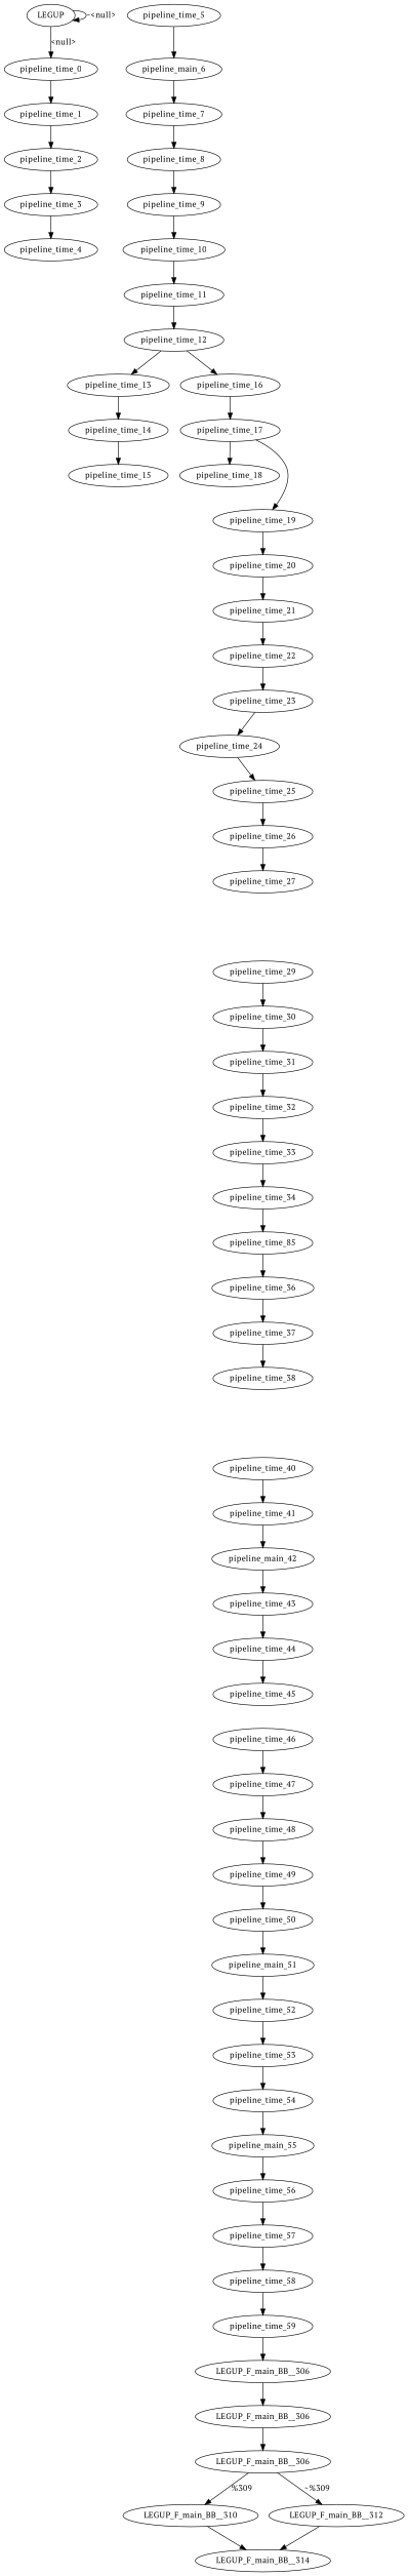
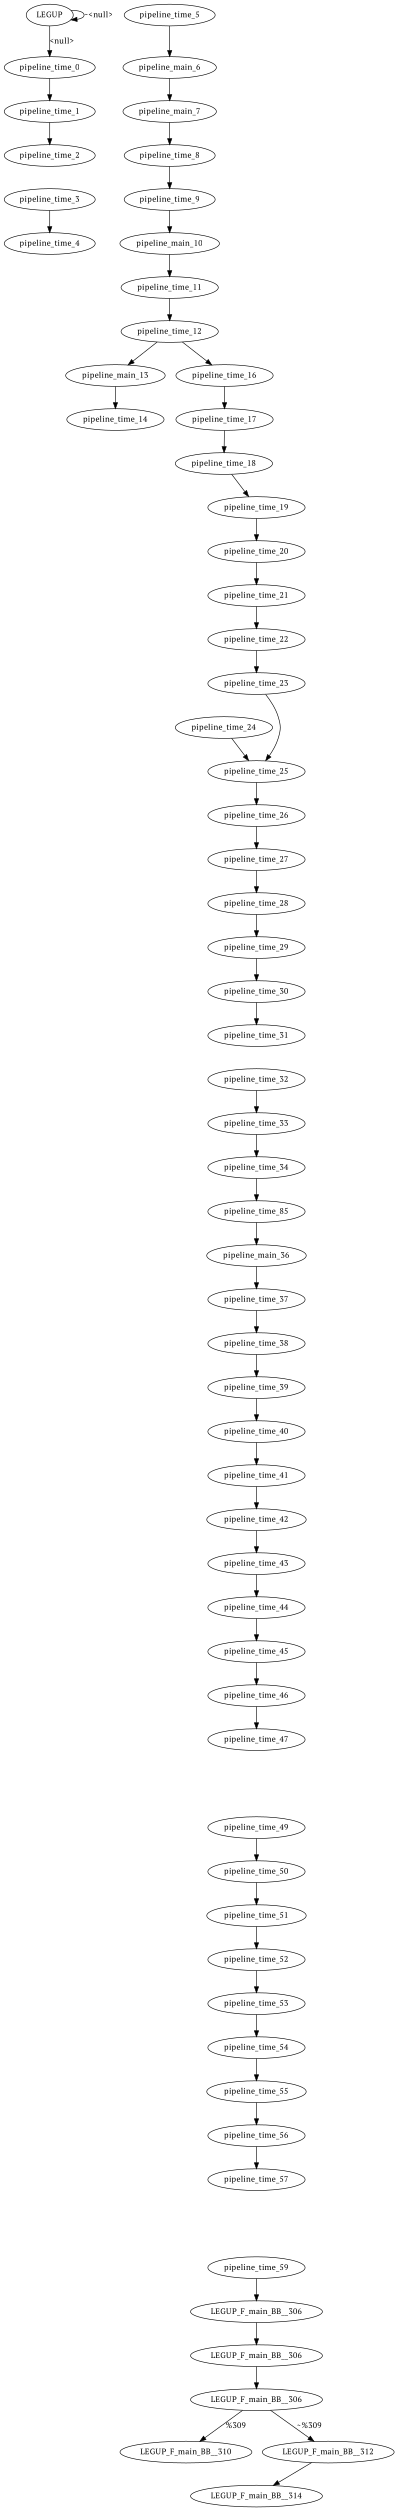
  digraph {
    fontname="PT Serif"
    node [fontname="PT Serif"]
    edge [fontname="PT Serif"]
    n1 [label=pipeline_time_0]
    n2 [label=pipeline_time_1]
    n3 [label=pipeline_time_2]
    n4 [label=LEGUP]
    n5 [label=pipeline_time_3]
    n6 [label=pipeline_time_4]
    n7 [label=pipeline_time_5]
    n8 [label=pipeline_main_6]
-   n9 [label=pipeline_time_7]
+   n9 [label=pipeline_main_7]
    n10 [label=pipeline_time_8]
    n11 [label=pipeline_time_9]
-   n12 [label=pipeline_time_10]
+   n12 [label=pipeline_main_10]
    n13 [label=pipeline_time_11]
    n14 [label=pipeline_time_12]
-   n15 [label=pipeline_time_13]
+   n15 [label=pipeline_main_13]
    n16 [label=pipeline_time_16]
    n17 [label=pipeline_time_14]
-   n18 [label=pipeline_time_15]
    n19 [label=pipeline_time_17]
    n20 [label=pipeline_time_18]
    n21 [label=pipeline_time_19]
    n22 [label=pipeline_time_20]
    n23 [label=pipeline_time_21]
    n24 [label=pipeline_time_22]
    n25 [label=pipeline_time_23]
    n26 [label=pipeline_time_24]
    n27 [label=pipeline_time_25]
    n28 [label=pipeline_time_26]
    n29 [label=pipeline_time_27]
+   n30 [label=pipeline_time_28]
    n31 [label=pipeline_time_29]
    n32 [label=pipeline_time_30]
    n33 [label=pipeline_time_31]
    n34 [label=pipeline_time_32]
    n35 [label=pipeline_time_33]
    n36 [label=pipeline_time_34]
    n37 [label=pipeline_time_85]
-   n38 [label=pipeline_time_36]
+   n38 [label=pipeline_main_36]
    n39 [label=pipeline_time_37]
    n40 [label=pipeline_time_38]
+   n41 [label=pipeline_time_39]
    n42 [label=pipeline_time_40]
    n43 [label=pipeline_time_41]
-   n44 [label=pipeline_main_42]
+   n44 [label=pipeline_time_42]
    n45 [label=pipeline_time_43]
    n46 [label=pipeline_time_44]
    n47 [label=pipeline_time_45]
    n48 [label=pipeline_time_46]
    n49 [label=pipeline_time_47]
-   n50 [label=pipeline_time_48]
    n51 [label=pipeline_time_49]
    n52 [label=pipeline_time_50]
-   n53 [label=pipeline_main_51]
+   n53 [label=pipeline_time_51]
    n54 [label=pipeline_time_52]
    n55 [label=pipeline_time_53]
    n56 [label=pipeline_time_54]
-   n57 [label=pipeline_main_55]
+   n57 [label=pipeline_time_55]
    n58 [label=pipeline_time_56]
    n59 [label=pipeline_time_57]
-   n60 [label=pipeline_time_58]
    n61 [label=pipeline_time_59]
    n62 [label=LEGUP_F_main_BB__306]
    n63 [label=LEGUP_F_main_BB__306]
    n64 [label=LEGUP_F_main_BB__306]
    n65 [label=LEGUP_F_main_BB__310]
    n66 [label=LEGUP_F_main_BB__312]
    n67 [label=LEGUP_F_main_BB__314]
    n1 -> n2
    n2 -> n3
-   n3 -> n5
    n4 -> n1 [label="<null>"]
    n4 -> n4 [label="~<null>"]
    n5 -> n6
    n7 -> n8
    n8 -> n9
    n9 -> n10
    n10 -> n11
    n11 -> n12
    n12 -> n13
    n13 -> n14
    n14 -> n15
    n14 -> n16
    n15 -> n17
    n16 -> n19
-   n17 -> n18
    n19 -> n20
-   n19 -> n21
+   n20 -> n21
    n21 -> n22
    n22 -> n23
    n23 -> n24
    n24 -> n25
-   n25 -> n26
+   n25 -> n27
    n26 -> n27
    n27 -> n28
    n28 -> n29
+   n29 -> n30
+   n30 -> n31
    n31 -> n32
    n32 -> n33
-   n33 -> n34
    n34 -> n35
    n35 -> n36
    n36 -> n37
    n37 -> n38
    n38 -> n39
    n39 -> n40
+   n40 -> n41
+   n41 -> n42
    n42 -> n43
    n43 -> n44
    n44 -> n45
    n45 -> n46
    n46 -> n47
+   n47 -> n48
    n48 -> n49
-   n49 -> n50
-   n50 -> n51
    n51 -> n52
    n52 -> n53
    n53 -> n54
    n54 -> n55
    n55 -> n56
    n56 -> n57
    n57 -> n58
    n58 -> n59
-   n59 -> n60
-   n60 -> n61
    n61 -> n62
    n62 -> n63
    n63 -> n64
    n64 -> n65 [label="%309"]
    n64 -> n66 [label="~%309"]
-   n65 -> n67
    n66 -> n67
  }
